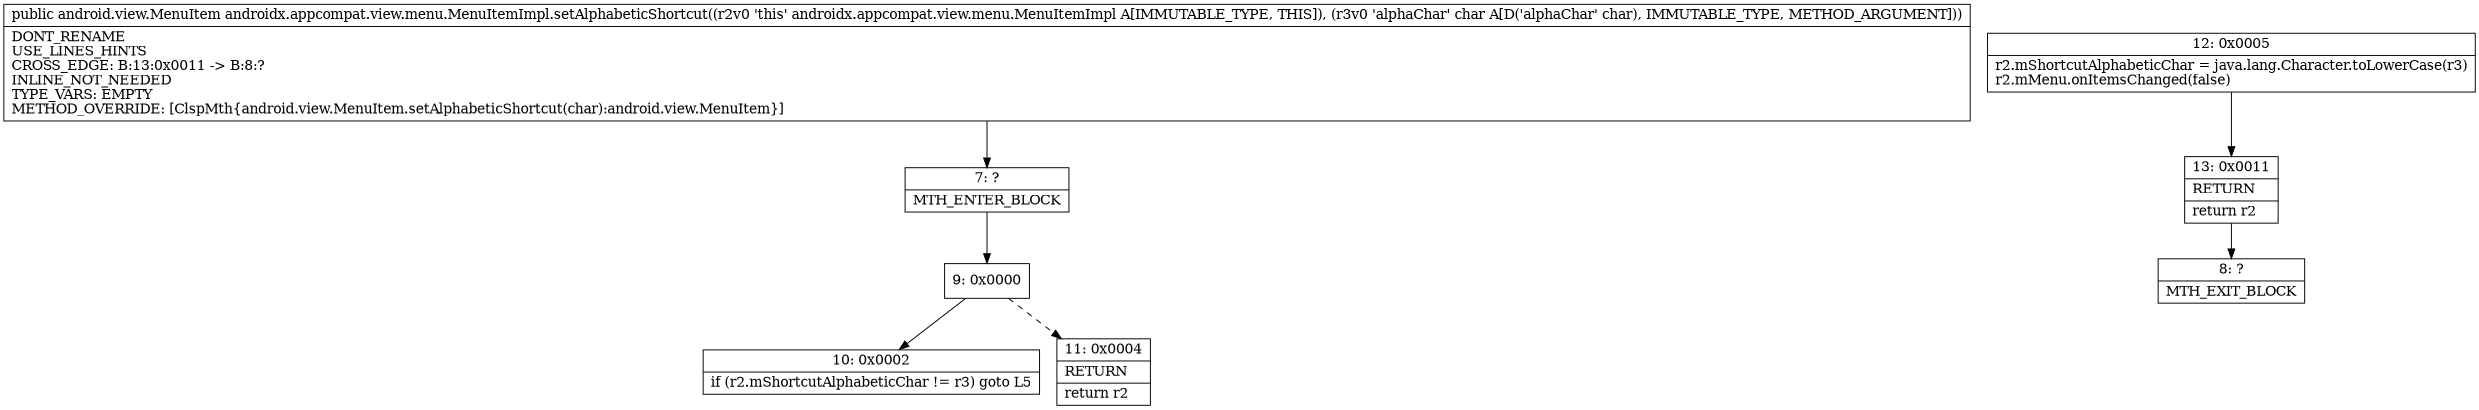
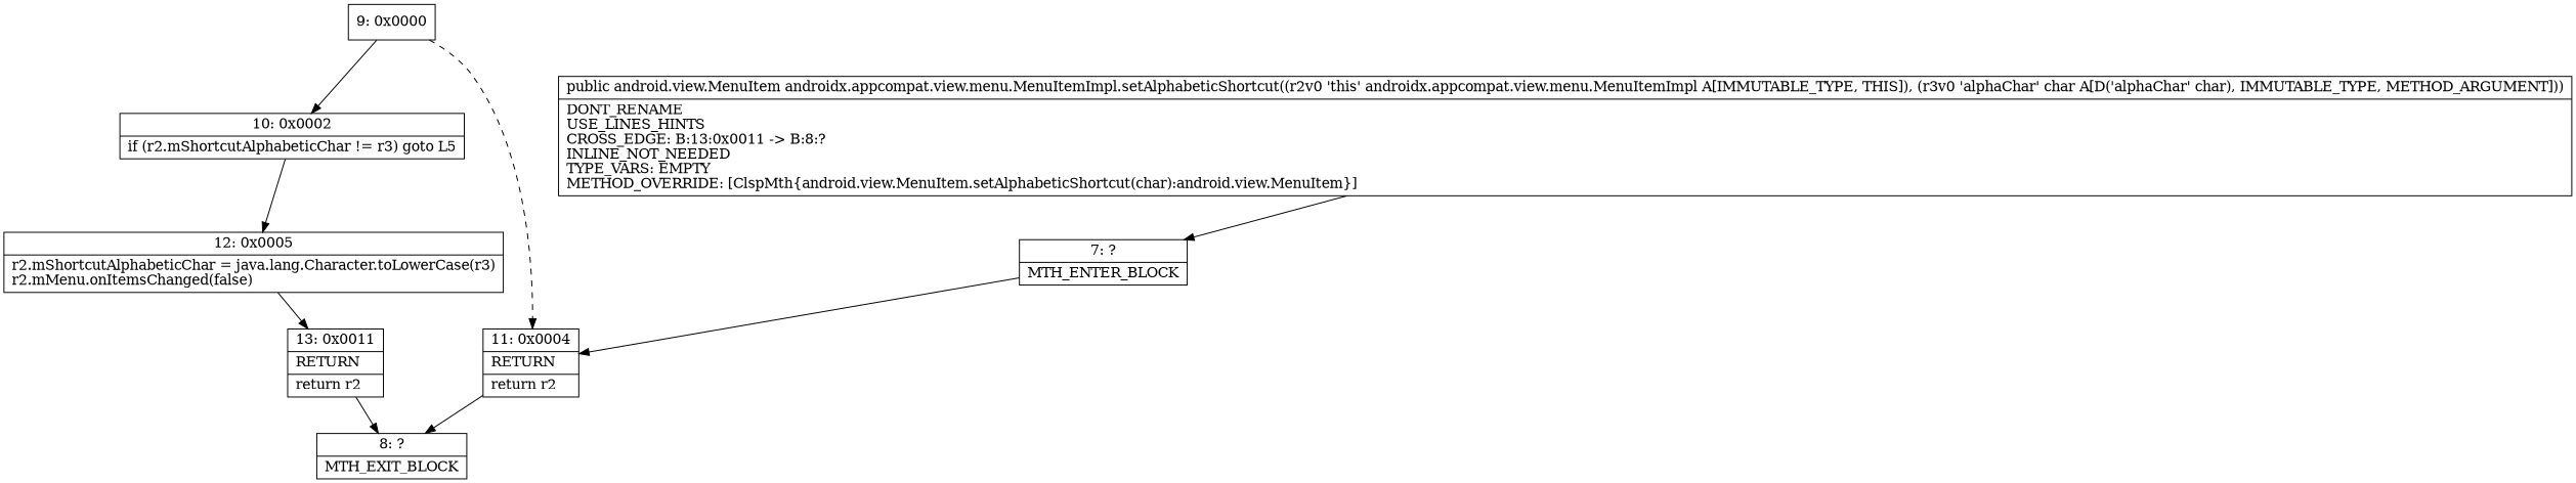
  digraph {
    node [shape=record]
    n1 [label="{7\:\ ?|MTH_ENTER_BLOCK\l}"]
    n2 [label="{9\:\ 0x0000}"]
    n3 [label="{10\:\ 0x0002|if (r2.mShortcutAlphabeticChar != r3) goto L5\l}"]
    n4 [label="{11\:\ 0x0004|RETURN\l|return r2\l}"]
    n5 [label="{12\:\ 0x0005|r2.mShortcutAlphabeticChar = java.lang.Character.toLowerCase(r3)\lr2.mMenu.onItemsChanged(false)\l}"]
    n6 [label="{8\:\ ?|MTH_EXIT_BLOCK\l}"]
    n7 [label="{13\:\ 0x0011|RETURN\l|return r2\l}"]
    n8 [label="{public android.view.MenuItem androidx.appcompat.view.menu.MenuItemImpl.setAlphabeticShortcut((r2v0 'this' androidx.appcompat.view.menu.MenuItemImpl A[IMMUTABLE_TYPE, THIS]), (r3v0 'alphaChar' char A[D('alphaChar' char), IMMUTABLE_TYPE, METHOD_ARGUMENT]))  | DONT_RENAME\lUSE_LINES_HINTS\lCROSS_EDGE: B:13:0x0011 \-\> B:8:?\lINLINE_NOT_NEEDED\lTYPE_VARS: EMPTY\lMETHOD_OVERRIDE: [ClspMth\{android.view.MenuItem.setAlphabeticShortcut(char):android.view.MenuItem\}]\l}"]
-   n1 -> n2
+   n1 -> n4
    n2 -> n3
    n2 -> n4 [style=dashed]
+   n3 -> n5
+   n4 -> n6
    n5 -> n7
    n7 -> n6
    n8 -> n1
  }
